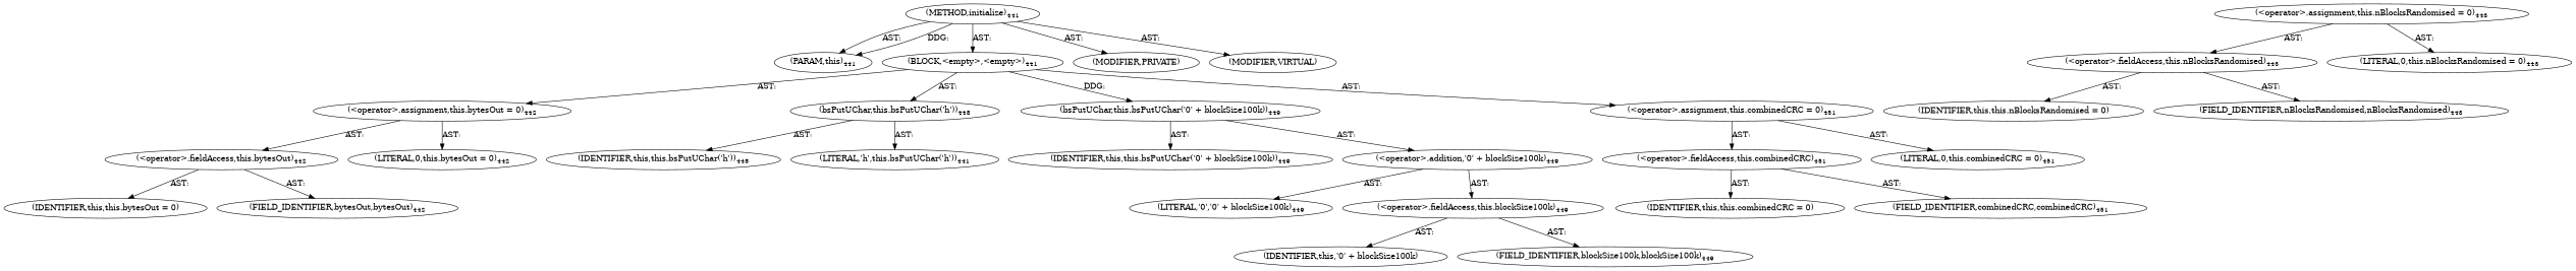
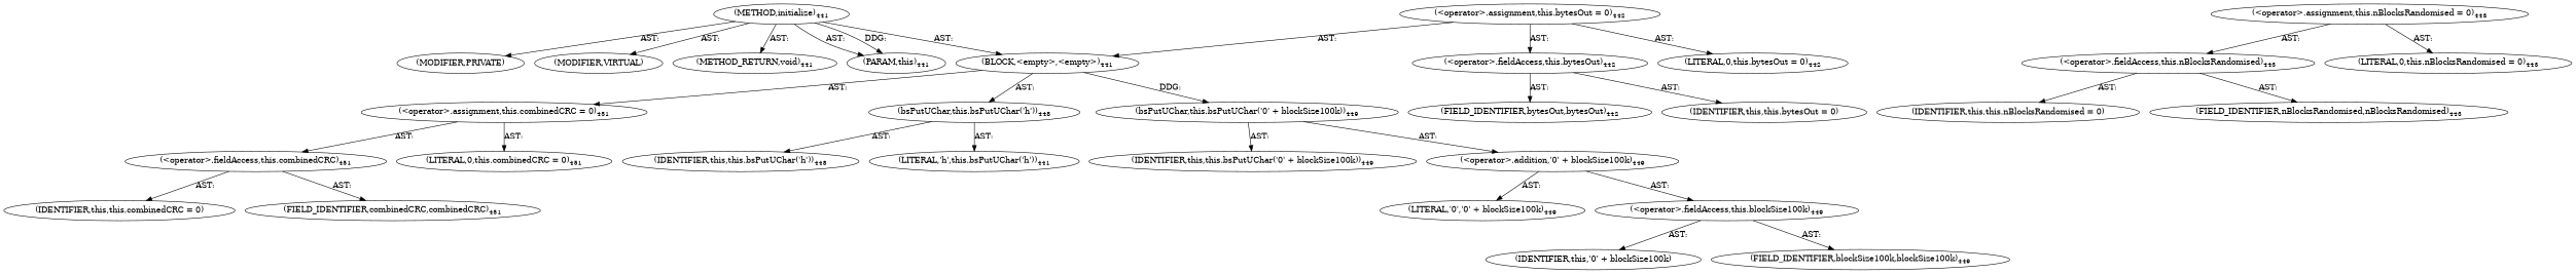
  digraph {
    n1 [label=<(METHOD,initialize)<SUB>441</SUB>>]
    n2 [label=<(PARAM,this)<SUB>441</SUB>>]
    n3 [label=<(BLOCK,&lt;empty&gt;,&lt;empty&gt;)<SUB>441</SUB>>]
    n4 [label=<(MODIFIER,PRIVATE)>]
    n5 [label=<(MODIFIER,VIRTUAL)>]
+   n6 [label=<(METHOD_RETURN,void)<SUB>441</SUB>>]
    n7 [label=<(&lt;operator&gt;.assignment,this.bytesOut = 0)<SUB>442</SUB>>]
    n8 [label=<(bsPutUChar,this.bsPutUChar('h'))<SUB>448</SUB>>]
    n9 [label=<(bsPutUChar,this.bsPutUChar('0' + blockSize100k))<SUB>449</SUB>>]
    n10 [label=<(&lt;operator&gt;.assignment,this.combinedCRC = 0)<SUB>451</SUB>>]
    n11 [label=<(&lt;operator&gt;.fieldAccess,this.bytesOut)<SUB>442</SUB>>]
    n12 [label=<(LITERAL,0,this.bytesOut = 0)<SUB>442</SUB>>]
    n13 [label=<(&lt;operator&gt;.assignment,this.nBlocksRandomised = 0)<SUB>443</SUB>>]
    n14 [label=<(&lt;operator&gt;.fieldAccess,this.nBlocksRandomised)<SUB>443</SUB>>]
    n15 [label=<(LITERAL,0,this.nBlocksRandomised = 0)<SUB>443</SUB>>]
    n16 [label=<(IDENTIFIER,this,this.bsPutUChar('h'))<SUB>448</SUB>>]
    n17 [label=<(LITERAL,'h',this.bsPutUChar('h'))<SUB>441</SUB>>]
    n18 [label=<(IDENTIFIER,this,this.bsPutUChar('0' + blockSize100k))<SUB>449</SUB>>]
    n19 [label=<(&lt;operator&gt;.addition,'0' + blockSize100k)<SUB>449</SUB>>]
    n20 [label=<(&lt;operator&gt;.fieldAccess,this.combinedCRC)<SUB>451</SUB>>]
    n21 [label=<(LITERAL,0,this.combinedCRC = 0)<SUB>451</SUB>>]
    n22 [label=<(IDENTIFIER,this,this.bytesOut = 0)>]
    n23 [label=<(FIELD_IDENTIFIER,bytesOut,bytesOut)<SUB>442</SUB>>]
    n24 [label=<(IDENTIFIER,this,this.nBlocksRandomised = 0)>]
    n25 [label=<(FIELD_IDENTIFIER,nBlocksRandomised,nBlocksRandomised)<SUB>443</SUB>>]
    n26 [label=<(LITERAL,'0','0' + blockSize100k)<SUB>449</SUB>>]
    n27 [label=<(&lt;operator&gt;.fieldAccess,this.blockSize100k)<SUB>449</SUB>>]
    n28 [label=<(IDENTIFIER,this,'0' + blockSize100k)>]
    n29 [label=<(FIELD_IDENTIFIER,blockSize100k,blockSize100k)<SUB>449</SUB>>]
    n30 [label=<(IDENTIFIER,this,this.combinedCRC = 0)>]
    n31 [label=<(FIELD_IDENTIFIER,combinedCRC,combinedCRC)<SUB>451</SUB>>]
    n1 -> n2 [label="AST: "]
    n1 -> n2 [label="DDG: "]
    n1 -> n3 [label="AST: "]
    n1 -> n4 [label="AST: "]
    n1 -> n5 [label="AST: "]
-   n3 -> n7 [label="AST: "]
+   n1 -> n6 [label="AST: "]
+   n7 -> n3 [label="AST: "]
    n3 -> n8 [label="AST: "]
    n3 -> n9 [label="DDG: "]
    n3 -> n10 [label="AST: "]
    n7 -> n11 [label="AST: "]
    n7 -> n12 [label="AST: "]
    n8 -> n16 [label="AST: "]
    n8 -> n17 [label="AST: "]
    n9 -> n18 [label="AST: "]
    n9 -> n19 [label="AST: "]
    n10 -> n20 [label="AST: "]
    n10 -> n21 [label="AST: "]
    n11 -> n22 [label="AST: "]
    n11 -> n23 [label="AST: "]
    n13 -> n14 [label="AST: "]
    n13 -> n15 [label="AST: "]
    n14 -> n24 [label="AST: "]
    n14 -> n25 [label="AST: "]
    n19 -> n26 [label="AST: "]
    n19 -> n27 [label="AST: "]
    n20 -> n30 [label="AST: "]
    n20 -> n31 [label="AST: "]
    n27 -> n28 [label="AST: "]
    n27 -> n29 [label="AST: "]
  }
